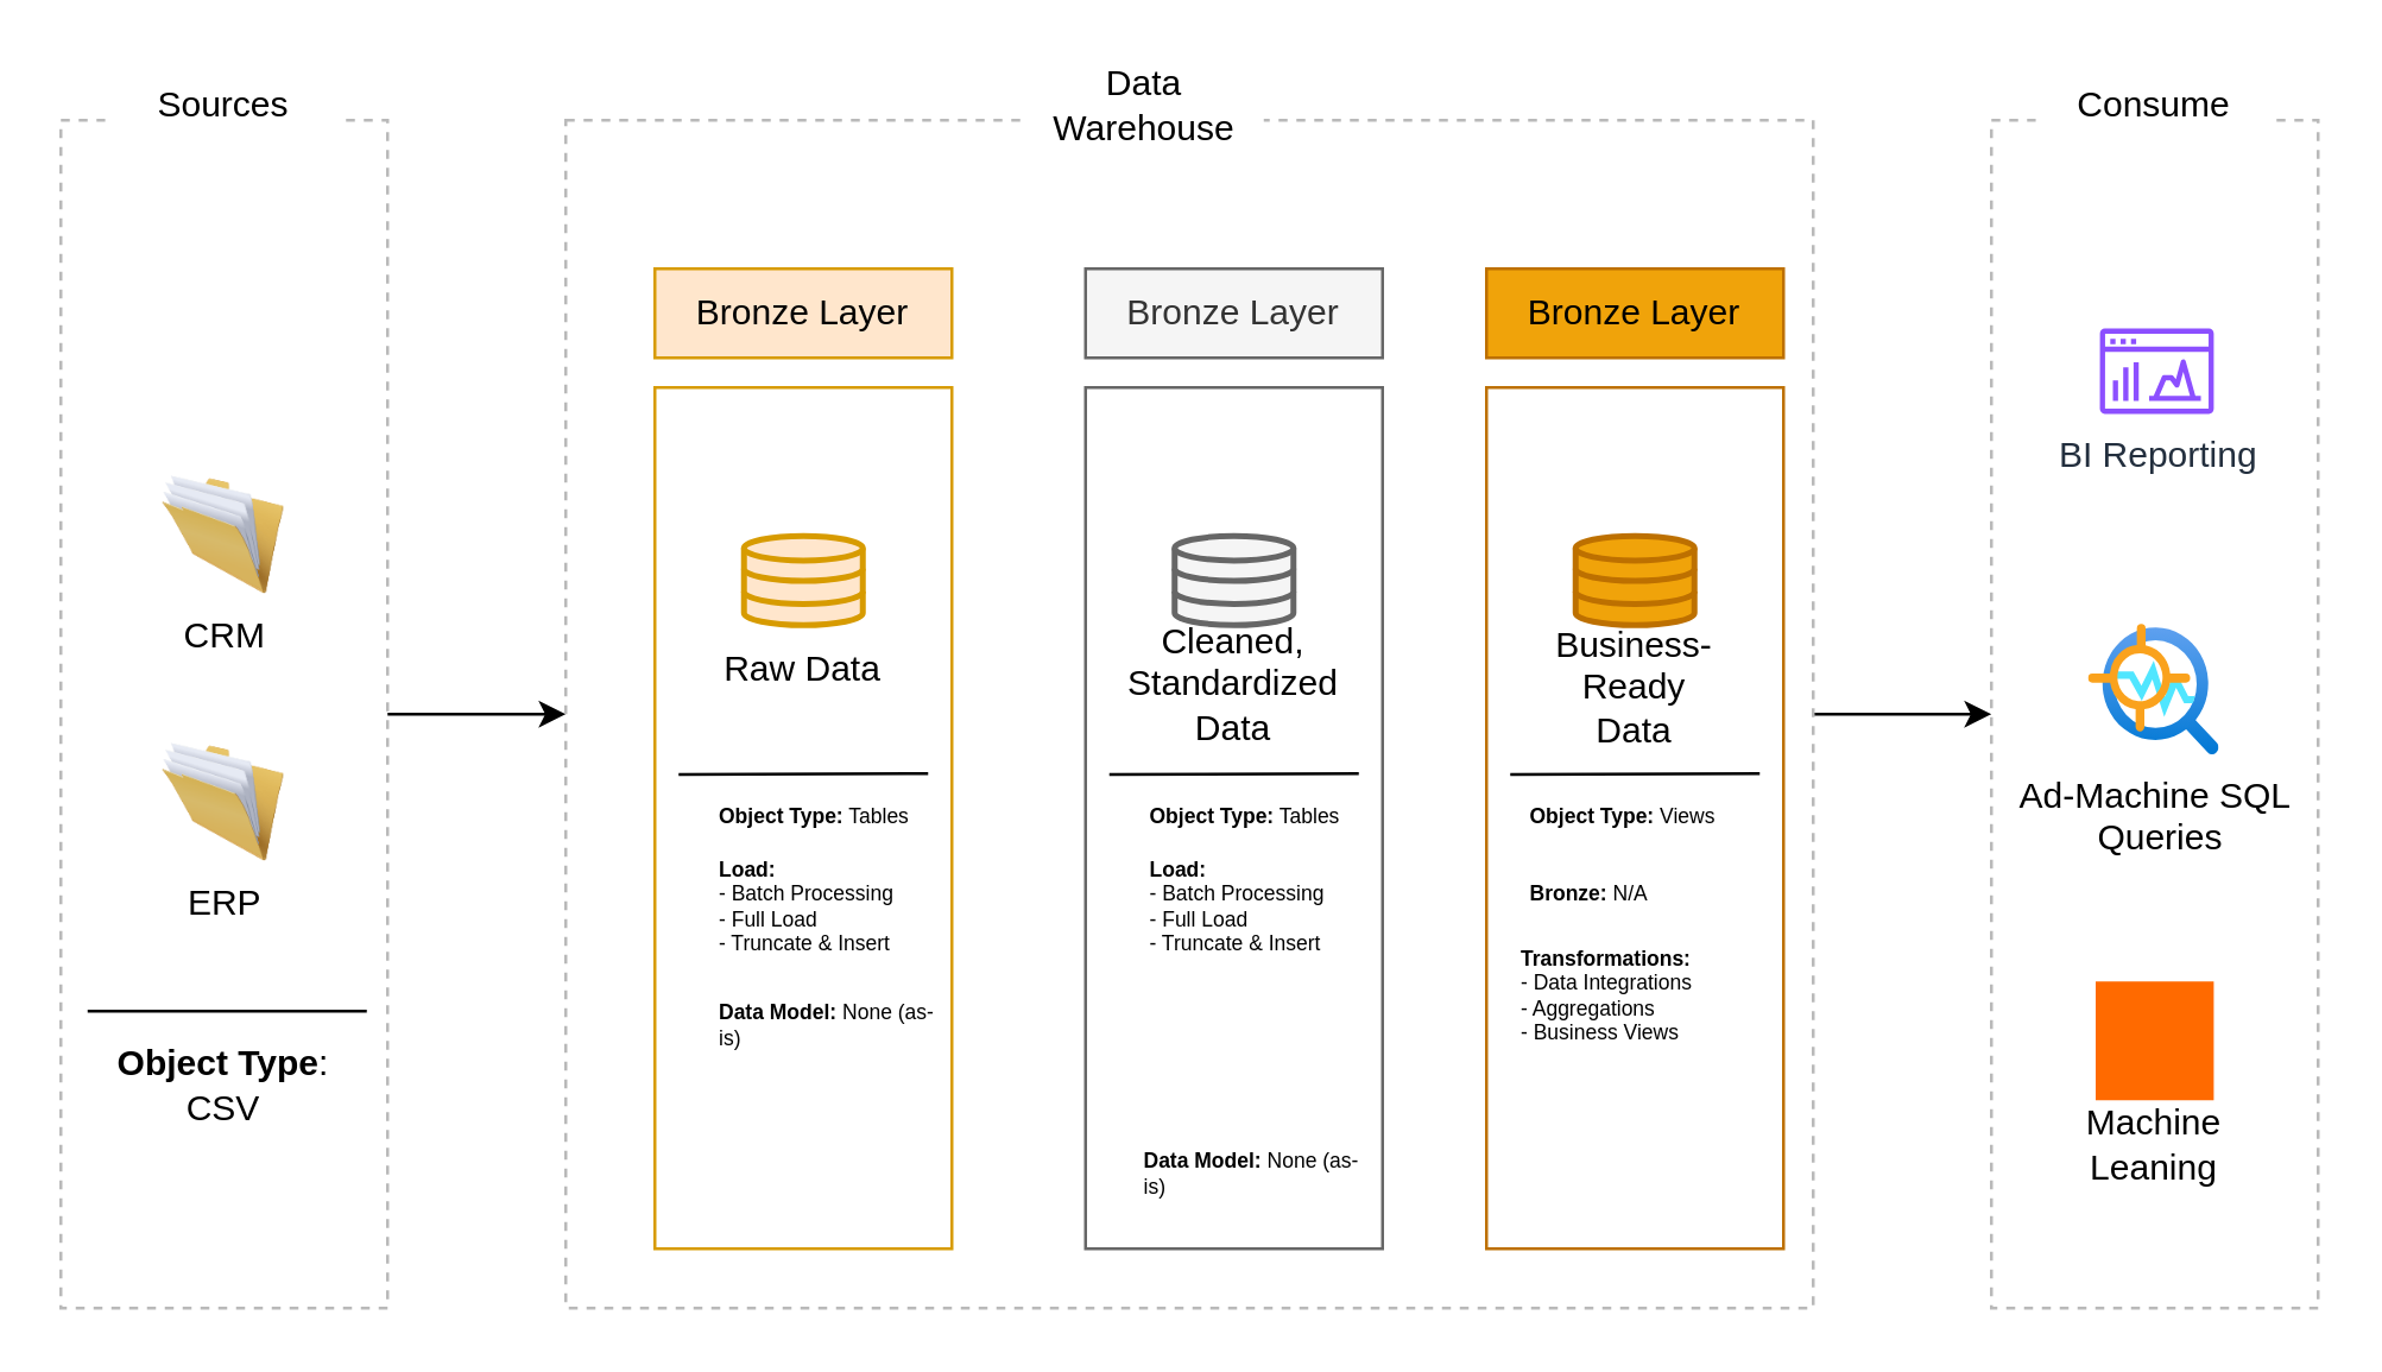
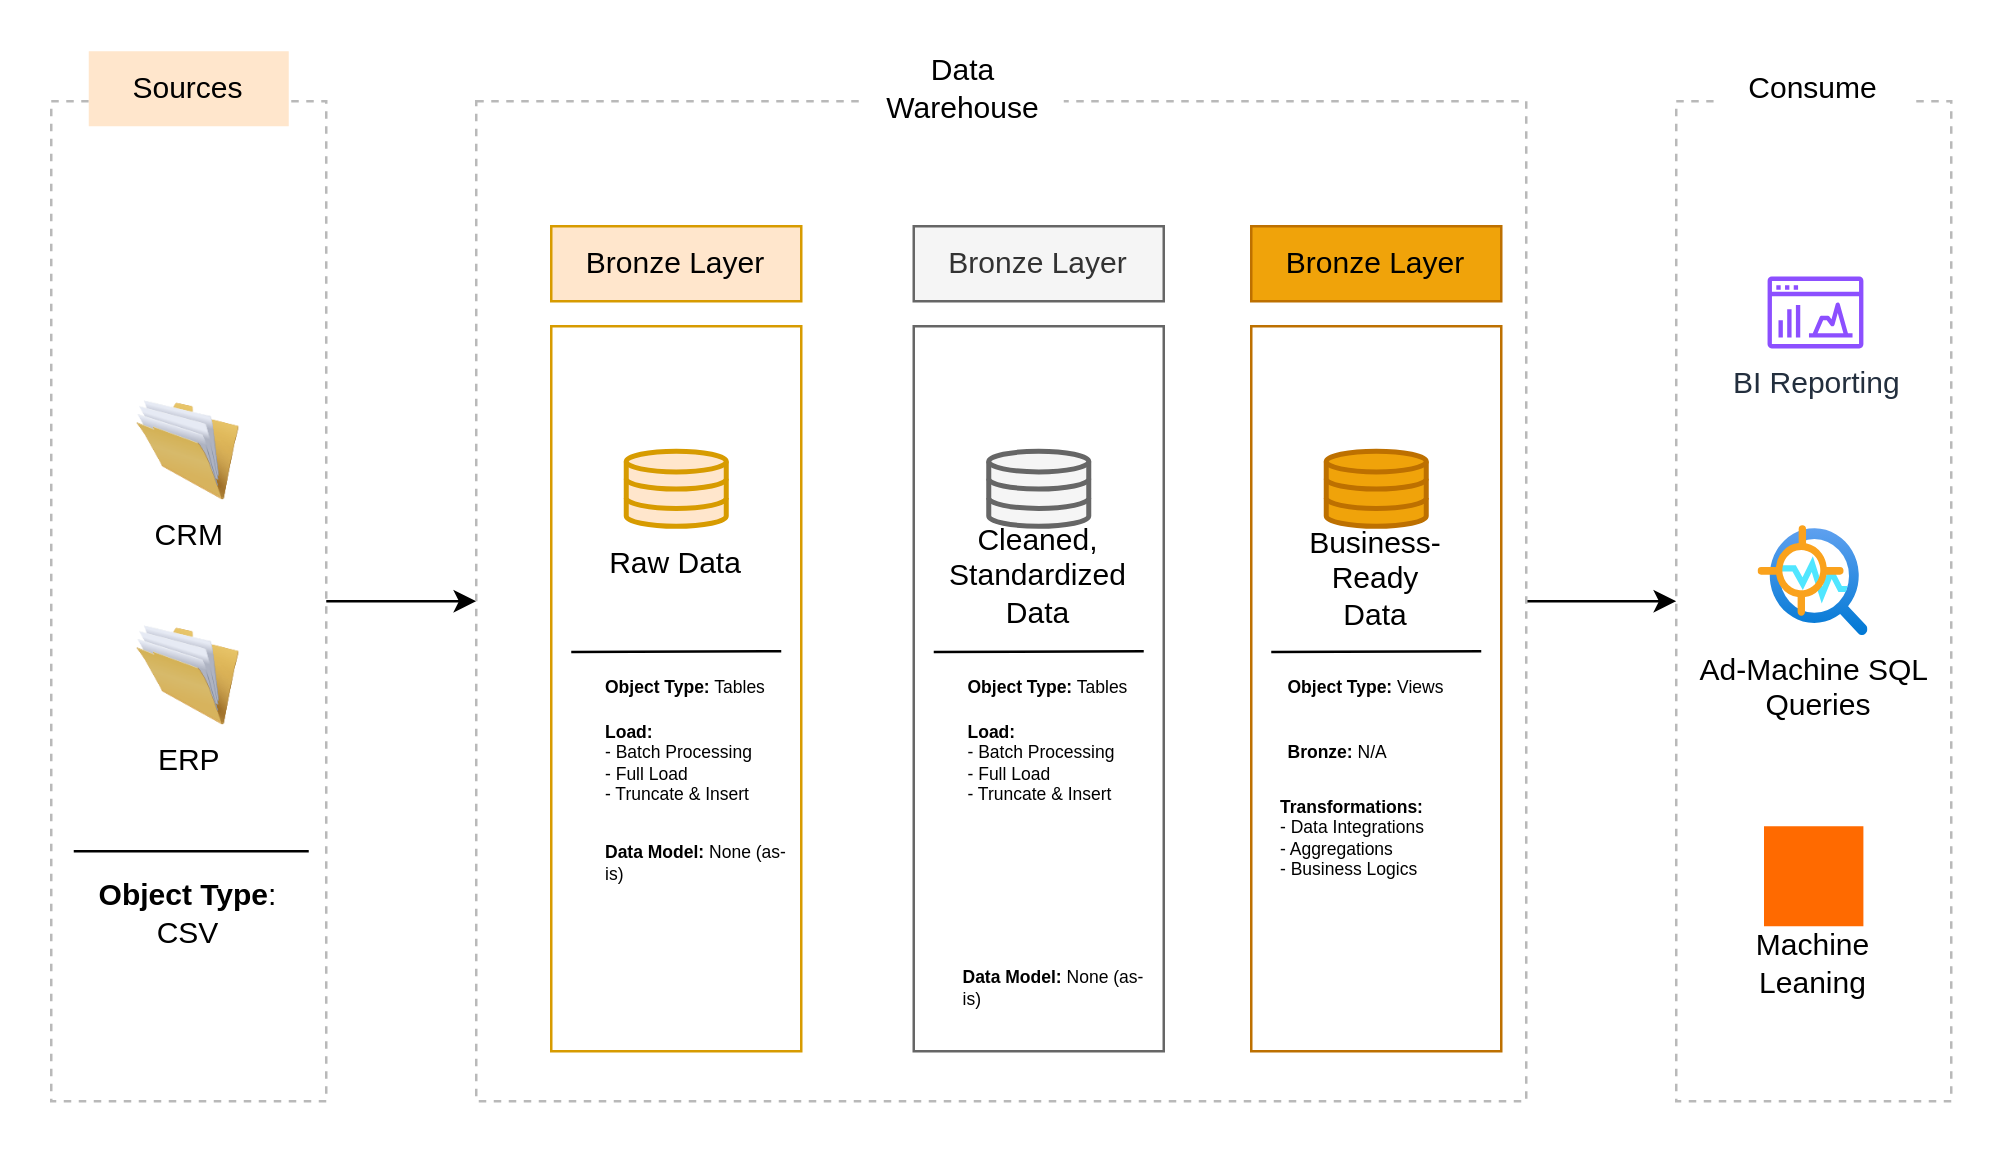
  <mxCell id="0" />
  <mxCell id="1" parent="0" />
  <mxCell id="2" style="edgeStyle=orthogonalEdgeStyle;rounded=0;orthogonalLoop=1;jettySize=auto;html=1;entryX=0;entryY=0.5;entryDx=0;entryDy=0;" edge="1" parent="1" source="3" target="6"><mxGeometry relative="1" as="geometry" /></mxCell>
  <mxCell id="3" value="" style="rounded=0;whiteSpace=wrap;html=1;fillColor=none;dashed=1;strokeColor=#B9B9B9;" vertex="1" parent="1"><mxGeometry x="20" y="40" width="110" height="400" as="geometry" /></mxCell>
- <mxCell id="4" value="Sources" style="rounded=0;whiteSpace=wrap;html=1;strokeColor=none;" vertex="1" parent="1"><mxGeometry x="35" y="20" width="80" height="30" as="geometry" /></mxCell>
+ <mxCell id="4" value="Sources" style="rounded=0;whiteSpace=wrap;html=1;strokeColor=none;fillColor=#ffe6cc;" vertex="1" parent="1"><mxGeometry x="35" y="20" width="80" height="30" as="geometry" /></mxCell>
  <mxCell id="5" style="edgeStyle=orthogonalEdgeStyle;rounded=0;orthogonalLoop=1;jettySize=auto;html=1;entryX=0;entryY=0.5;entryDx=0;entryDy=0;" edge="1" parent="1" source="6" target="8"><mxGeometry relative="1" as="geometry" /></mxCell>
  <mxCell id="6" value="" style="rounded=0;whiteSpace=wrap;html=1;fillColor=none;dashed=1;strokeColor=#B9B9B9;" vertex="1" parent="1"><mxGeometry x="190" y="40" width="420" height="400" as="geometry" /></mxCell>
  <mxCell id="7" value="Data Warehouse" style="rounded=0;whiteSpace=wrap;html=1;strokeColor=none;" vertex="1" parent="1"><mxGeometry x="345" y="20" width="80" height="30" as="geometry" /></mxCell>
  <mxCell id="8" value="" style="rounded=0;whiteSpace=wrap;html=1;fillColor=none;dashed=1;strokeColor=#B9B9B9;" vertex="1" parent="1"><mxGeometry x="670" y="40" width="110" height="400" as="geometry" /></mxCell>
  <mxCell id="9" value="Consume" style="rounded=0;whiteSpace=wrap;html=1;strokeColor=none;" vertex="1" parent="1"><mxGeometry x="685" y="20" width="80" height="30" as="geometry" /></mxCell>
  <mxCell id="10" value="Bronze Layer" style="rounded=0;whiteSpace=wrap;html=1;fillColor=#ffe6cc;strokeColor=#d79b00;" vertex="1" parent="1"><mxGeometry x="220" y="90" width="100" height="30" as="geometry" /></mxCell>
  <mxCell id="11" value="" style="rounded=0;whiteSpace=wrap;html=1;fillColor=none;strokeColor=#d79b00;" vertex="1" parent="1"><mxGeometry x="220" y="130" width="100" height="290" as="geometry" /></mxCell>
  <mxCell id="12" value="Bronze Layer" style="rounded=0;whiteSpace=wrap;html=1;fillColor=#f5f5f5;fontColor=#333333;strokeColor=#666666;" vertex="1" parent="1"><mxGeometry x="365" y="90" width="100" height="30" as="geometry" /></mxCell>
  <mxCell id="13" value="Bronze Layer" style="rounded=0;whiteSpace=wrap;html=1;fillColor=#f0a30a;fontColor=#000000;strokeColor=#BD7000;" vertex="1" parent="1"><mxGeometry x="500" y="90" width="100" height="30" as="geometry" /></mxCell>
  <mxCell id="14" value="" style="rounded=0;whiteSpace=wrap;html=1;fillColor=none;fontColor=#333333;strokeColor=#666666;" vertex="1" parent="1"><mxGeometry x="365" y="130" width="100" height="290" as="geometry" /></mxCell>
  <mxCell id="15" value="" style="rounded=0;whiteSpace=wrap;html=1;fillColor=none;fontColor=#000000;strokeColor=#BD7000;" vertex="1" parent="1"><mxGeometry x="500" y="130" width="100" height="290" as="geometry" /></mxCell>
  <mxCell id="16" value="CRM" style="image;html=1;image=img/lib/clip_art/general/Full_Folder_128x128.png" vertex="1" parent="1"><mxGeometry x="46.25" y="160" width="57.5" height="40" as="geometry" /></mxCell>
  <mxCell id="17" value="ERP" style="image;html=1;image=img/lib/clip_art/general/Full_Folder_128x128.png" vertex="1" parent="1"><mxGeometry x="46.25" y="250" width="57.5" height="40" as="geometry" /></mxCell>
  <mxCell id="18" value="&lt;b&gt;Object Type&lt;/b&gt;: CSV" style="text;html=1;align=center;verticalAlign=middle;whiteSpace=wrap;rounded=0;strokeWidth=0.5;" vertex="1" parent="1"><mxGeometry x="25" y="350" width="100" height="30" as="geometry" /></mxCell>
  <mxCell id="19" value="" style="endArrow=none;html=1;rounded=0;" edge="1" parent="1"><mxGeometry width="50" height="50" relative="1" as="geometry"><mxPoint x="29" y="340" as="sourcePoint" /><mxPoint x="123" y="340" as="targetPoint" /></mxGeometry></mxCell>
  <mxCell id="20" value="" style="html=1;verticalLabelPosition=bottom;align=center;labelBackgroundColor=#ffffff;verticalAlign=top;strokeWidth=2;strokeColor=#d79b00;shadow=0;dashed=0;shape=mxgraph.ios7.icons.data;fillColor=#ffe6cc;" vertex="1" parent="1"><mxGeometry x="250" y="180" width="40" height="30" as="geometry" /></mxCell>
  <mxCell id="21" value="" style="html=1;verticalLabelPosition=bottom;align=center;labelBackgroundColor=#ffffff;verticalAlign=top;strokeWidth=2;strokeColor=#666666;shadow=0;dashed=0;shape=mxgraph.ios7.icons.data;fillColor=#f5f5f5;fontColor=#333333;" vertex="1" parent="1"><mxGeometry x="395" y="180" width="40" height="30" as="geometry" /></mxCell>
  <mxCell id="22" value="" style="html=1;verticalLabelPosition=bottom;align=center;labelBackgroundColor=#ffffff;verticalAlign=top;strokeWidth=2;strokeColor=#BD7000;shadow=0;dashed=0;shape=mxgraph.ios7.icons.data;fillColor=#f0a30a;fontColor=#000000;" vertex="1" parent="1"><mxGeometry x="530" y="180" width="40" height="30" as="geometry" /></mxCell>
  <mxCell id="23" value="Raw Data" style="text;html=1;align=center;verticalAlign=middle;whiteSpace=wrap;rounded=0;" vertex="1" parent="1"><mxGeometry x="240" y="220" width="60" height="10" as="geometry" /></mxCell>
  <mxCell id="24" value="Cleaned, Standardized Data" style="text;html=1;align=center;verticalAlign=middle;whiteSpace=wrap;rounded=0;" vertex="1" parent="1"><mxGeometry x="385" y="225" width="60" height="10" as="geometry" /></mxCell>
  <mxCell id="25" value="Business-Ready Data" style="text;html=1;align=center;verticalAlign=middle;whiteSpace=wrap;rounded=0;" vertex="1" parent="1"><mxGeometry x="520" y="230" width="60" as="geometry" /></mxCell>
  <mxCell id="26" value="" style="endArrow=none;html=1;rounded=0;" edge="1" parent="1"><mxGeometry width="50" height="50" relative="1" as="geometry"><mxPoint x="228" y="260.31" as="sourcePoint" /><mxPoint x="312" y="260" as="targetPoint" /></mxGeometry></mxCell>
  <mxCell id="27" value="" style="endArrow=none;html=1;rounded=0;" edge="1" parent="1"><mxGeometry width="50" height="50" relative="1" as="geometry"><mxPoint x="373" y="260.31" as="sourcePoint" /><mxPoint x="457" y="260" as="targetPoint" /></mxGeometry></mxCell>
  <mxCell id="28" value="" style="endArrow=none;html=1;rounded=0;" edge="1" parent="1"><mxGeometry width="50" height="50" relative="1" as="geometry"><mxPoint x="508" y="260.31" as="sourcePoint" /><mxPoint x="592" y="260" as="targetPoint" /></mxGeometry></mxCell>
  <mxCell id="29" value="&lt;b&gt;Object Type:&lt;/b&gt; Tables" style="text;html=1;align=left;verticalAlign=middle;whiteSpace=wrap;rounded=0;fontSize=7;" vertex="1" parent="1"><mxGeometry x="240" y="260" width="75" height="30" as="geometry" /></mxCell>
  <mxCell id="30" value="&lt;b&gt;Load:&lt;/b&gt;&lt;div&gt;- Batch Processing&lt;/div&gt;&lt;div&gt;- Full Load&lt;/div&gt;&lt;div&gt;- Truncate &amp;amp; Insert&lt;/div&gt;" style="text;html=1;align=left;verticalAlign=middle;whiteSpace=wrap;rounded=0;fontSize=7;" vertex="1" parent="1"><mxGeometry x="240" y="290" width="70" height="30" as="geometry" /></mxCell>
  <mxCell id="31" value="&lt;b&gt;Data Model: &lt;/b&gt;None (as-is)" style="text;html=1;align=left;verticalAlign=middle;whiteSpace=wrap;rounded=0;fontSize=7;" vertex="1" parent="1"><mxGeometry x="240" y="330" width="80" height="30" as="geometry" /></mxCell>
  <mxCell id="32" value="&lt;b&gt;Object Type:&lt;/b&gt; Tables" style="text;html=1;align=left;verticalAlign=middle;whiteSpace=wrap;rounded=0;fontSize=7;" vertex="1" parent="1"><mxGeometry x="385" y="260" width="75" height="30" as="geometry" /></mxCell>
  <mxCell id="33" value="&lt;b&gt;Load:&lt;/b&gt;&lt;div&gt;- Batch Processing&lt;/div&gt;&lt;div&gt;- Full Load&lt;/div&gt;&lt;div&gt;- Truncate &amp;amp; Insert&lt;/div&gt;" style="text;html=1;align=left;verticalAlign=middle;whiteSpace=wrap;rounded=0;fontSize=7;" vertex="1" parent="1"><mxGeometry x="385" y="290" width="70" height="30" as="geometry" /></mxCell>
  <mxCell id="34" value="&lt;b&gt;Data Model: &lt;/b&gt;None (as-is)" style="text;html=1;align=left;verticalAlign=middle;whiteSpace=wrap;rounded=0;fontSize=7;" vertex="1" parent="1"><mxGeometry x="382.5" y="380" width="80" height="30" as="geometry" /></mxCell>
  <mxCell id="35" value="&lt;b&gt;Object Type:&lt;/b&gt;&amp;nbsp;Views" style="text;html=1;align=left;verticalAlign=middle;whiteSpace=wrap;rounded=0;fontSize=7;" vertex="1" parent="1"><mxGeometry x="512.5" y="260" width="75" height="30" as="geometry" /></mxCell>
  <mxCell id="36" value="&lt;b&gt;Bronze: &lt;/b&gt;N/A&lt;div&gt;&lt;br&gt;&lt;/div&gt;" style="text;html=1;align=left;verticalAlign=middle;whiteSpace=wrap;rounded=0;fontSize=7;" vertex="1" parent="1"><mxGeometry x="512.5" y="290" width="70" height="30" as="geometry" /></mxCell>
- <mxCell id="37" value="&lt;b&gt;Transformations:&amp;nbsp;&lt;/b&gt;&lt;div&gt;- Data Integrations&lt;/div&gt;&lt;div&gt;- Aggregations&lt;/div&gt;&lt;div&gt;- Business Views&lt;/div&gt;" style="text;html=1;align=left;verticalAlign=middle;whiteSpace=wrap;rounded=0;fontSize=7;" vertex="1" parent="1"><mxGeometry x="510" y="320" width="80" height="30" as="geometry" /></mxCell>
+ <mxCell id="37" value="&lt;b&gt;Transformations:&amp;nbsp;&lt;/b&gt;&lt;div&gt;- Data Integrations&lt;/div&gt;&lt;div&gt;- Aggregations&lt;/div&gt;&lt;div&gt;- Business Logics&lt;/div&gt;" style="text;html=1;align=left;verticalAlign=middle;whiteSpace=wrap;rounded=0;fontSize=7;" vertex="1" parent="1"><mxGeometry x="510" y="320" width="80" height="30" as="geometry" /></mxCell>
  <mxCell id="38" value="BI Reporting" style="sketch=0;outlineConnect=0;fontColor=#232F3E;gradientColor=none;fillColor=#8C4FFF;strokeColor=none;dashed=0;verticalLabelPosition=bottom;verticalAlign=top;align=center;html=1;fontSize=12;fontStyle=0;aspect=fixed;pointerEvents=1;shape=mxgraph.aws4.opensearch_dashboards;" vertex="1" parent="1"><mxGeometry x="706.52" y="110" width="38.34" height="29" as="geometry" /></mxCell>
  <mxCell id="39" value="" style="points=[];aspect=fixed;html=1;align=center;shadow=0;dashed=0;fillColor=#FF6A00;strokeColor=none;shape=mxgraph.alibaba_cloud.machine_learning;" vertex="1" parent="1"><mxGeometry x="705.1" y="330" width="39.76" height="40" as="geometry" /></mxCell>
  <mxCell id="40" value="Machine Leaning" style="text;html=1;align=center;verticalAlign=middle;whiteSpace=wrap;rounded=0;" vertex="1" parent="1"><mxGeometry x="695" y="370" width="60" height="30" as="geometry" /></mxCell>
  <mxCell id="41" value="Ad-Machine SQL&lt;div&gt;&amp;nbsp;Queries&lt;/div&gt;" style="image;aspect=fixed;html=1;points=[];align=center;fontSize=12;image=img/lib/azure2/ai_machine_learning/Anomaly_Detector.svg;" vertex="1" parent="1"><mxGeometry x="702.98" y="210" width="44" height="44" as="geometry" /></mxCell>
